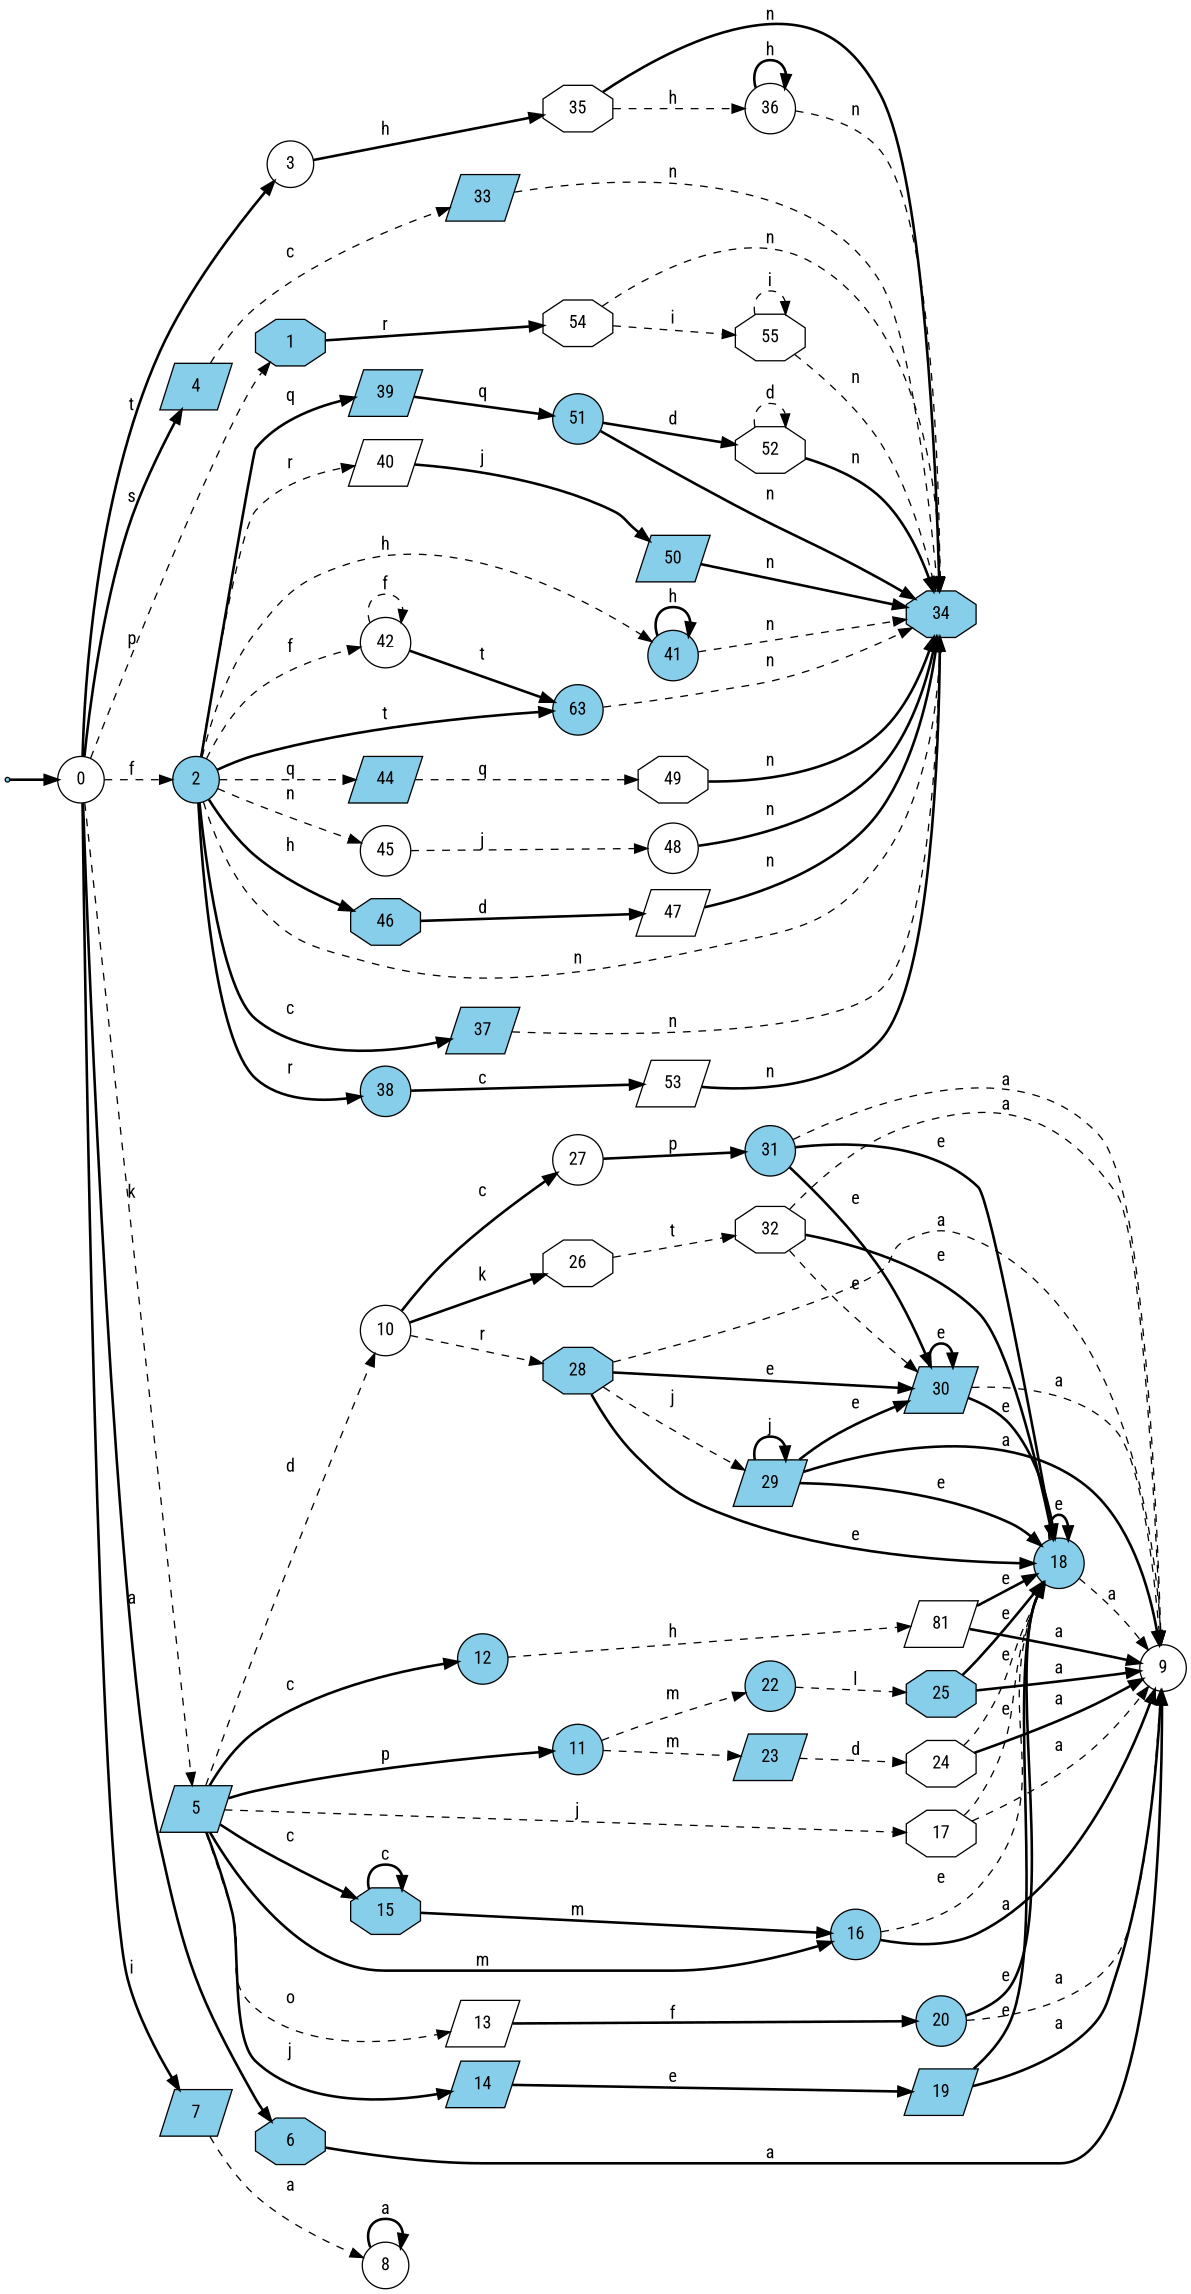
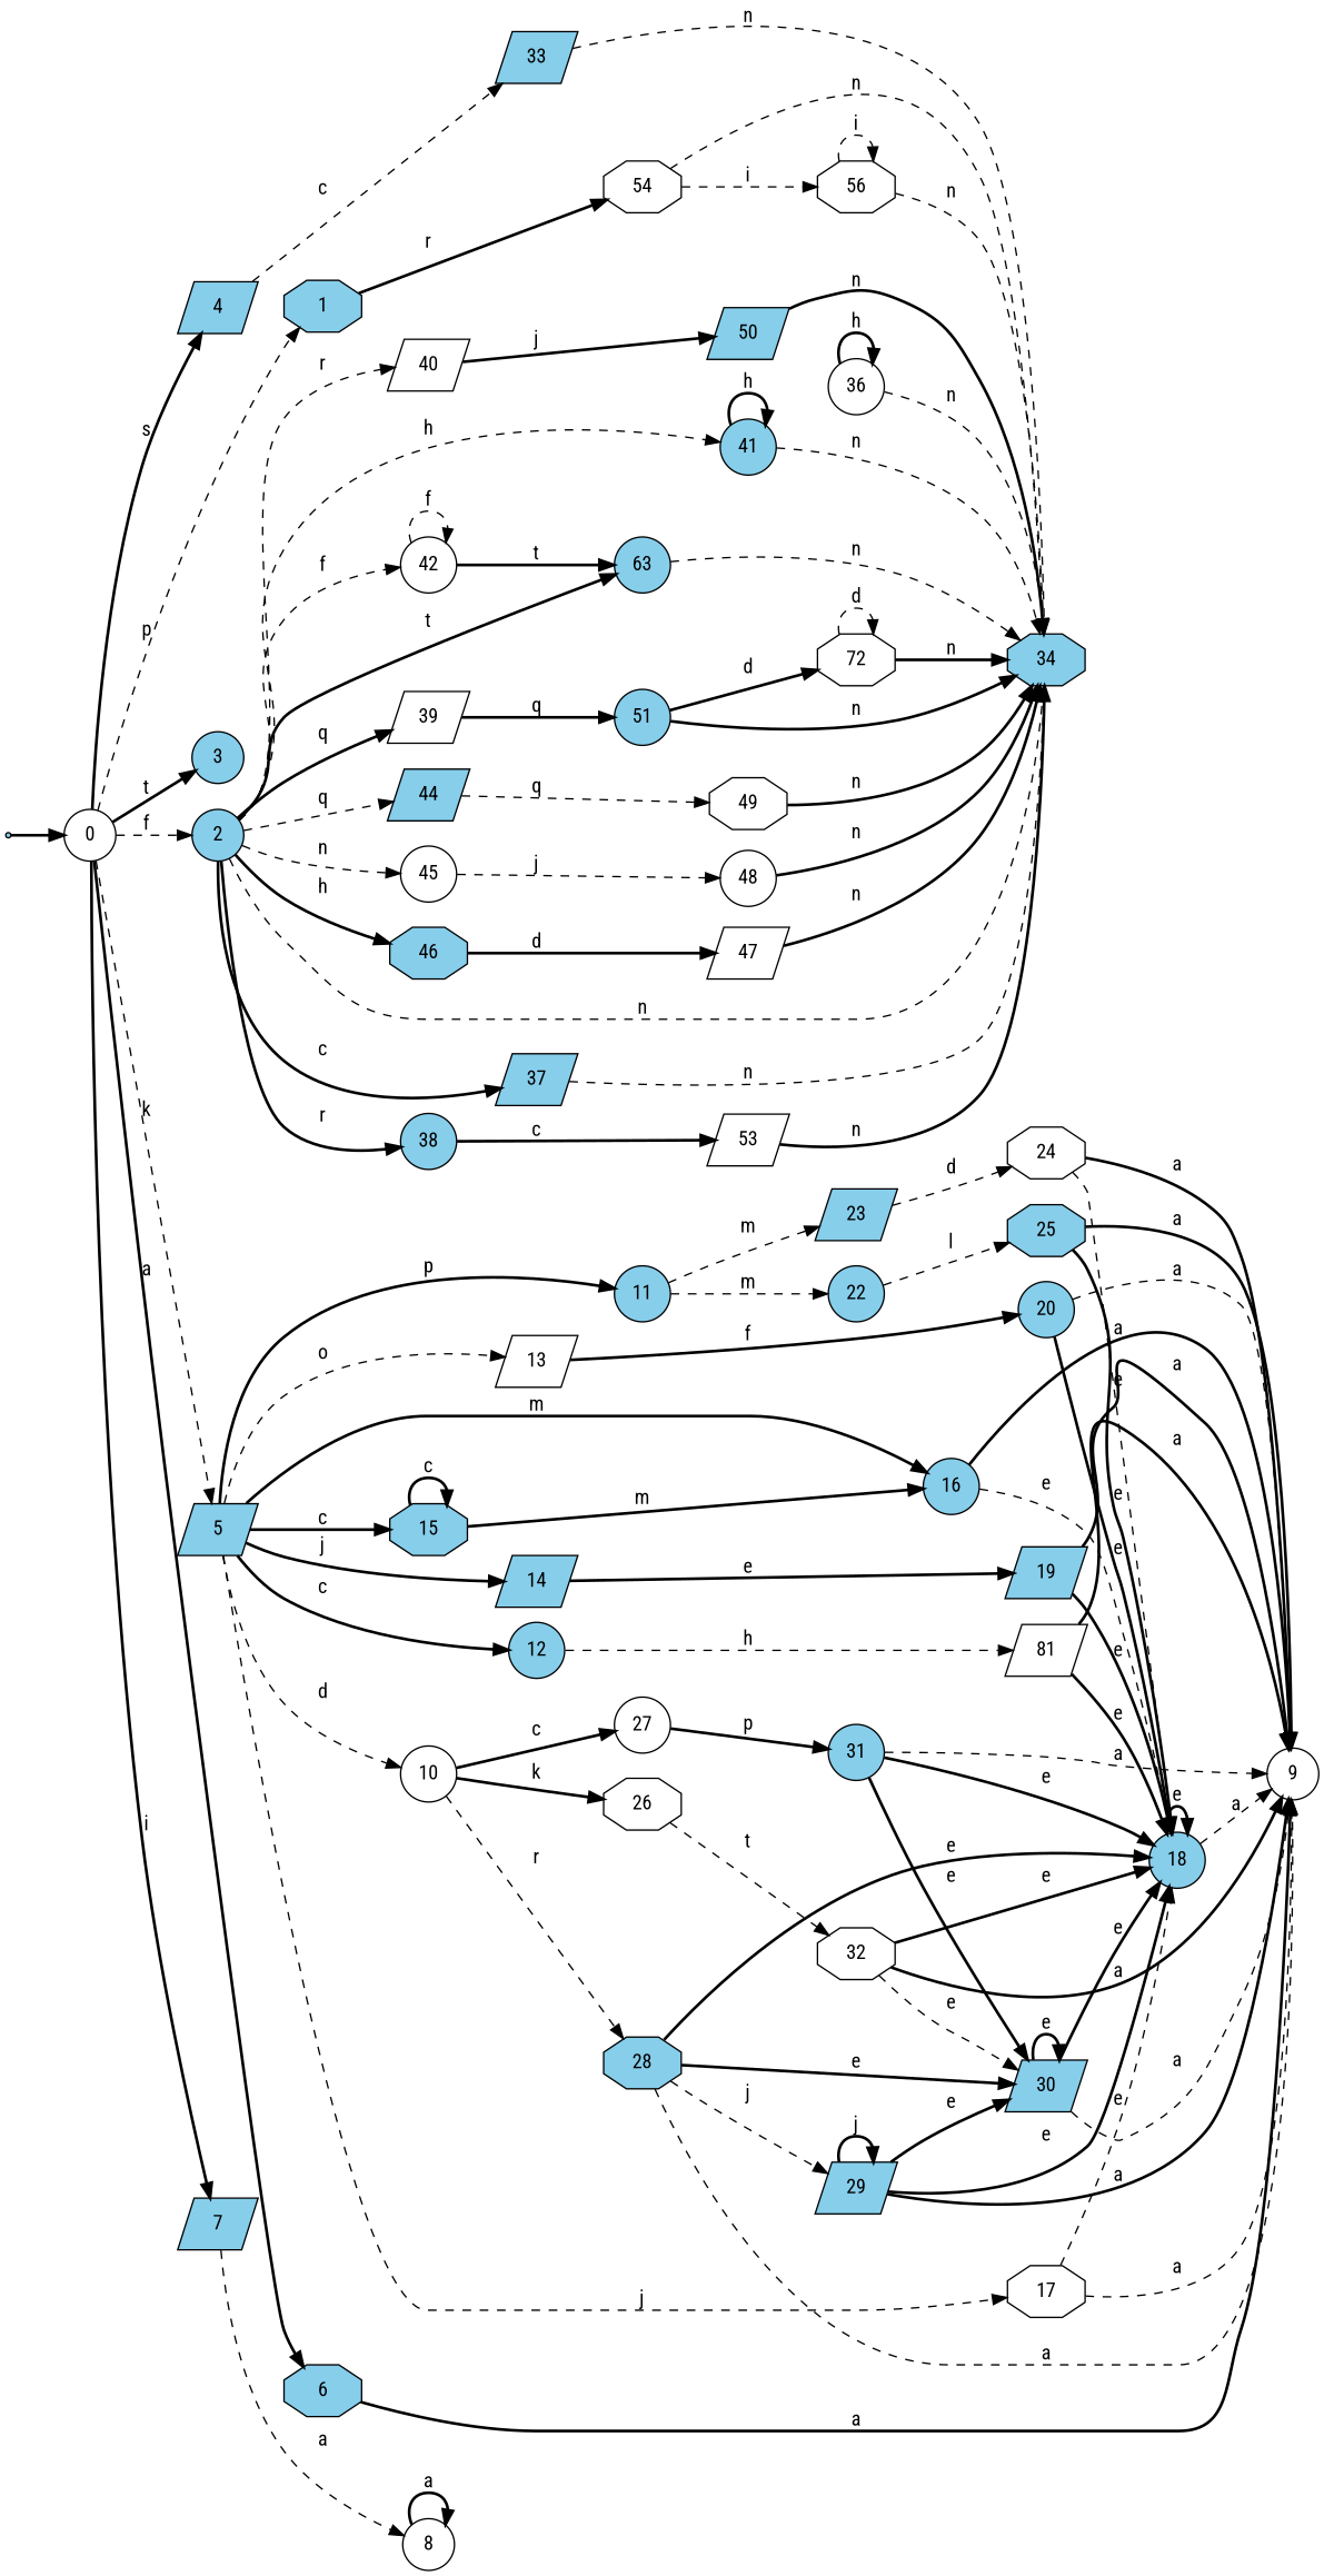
  digraph {
    fontname="Roboto Condensed"
    rankdir=LR
    node [fillcolor=skyblue fontname="Roboto Condensed" shape=circle style=filled]
    edge [fontname="Roboto Condensed" style=bold]
    dummy0 [shape=point]
    0 [fillcolor=white]
    1 [shape=octagon]
    2
-   3 [fillcolor=white]
+   3
    4 [shape=parallelogram]
    5 [shape=parallelogram]
    6 [shape=octagon]
    7 [shape=parallelogram]
    54 [fillcolor=white shape=octagon]
    34 [shape=octagon]
    37 [shape=parallelogram]
    38
-   39 [shape=parallelogram]
+   39 [fillcolor=white shape=parallelogram]
    40 [fillcolor=white shape=parallelogram]
    41
    42 [fillcolor=white]
    n18 [label=63]
    44 [shape=parallelogram]
    45 [fillcolor=white]
    46 [shape=octagon]
-   35 [fillcolor=white shape=octagon]
    33 [shape=parallelogram]
    10 [fillcolor=white]
    11
    12
    13 [fillcolor=white shape=parallelogram]
    14 [shape=parallelogram]
    15 [shape=octagon]
    16
    17 [fillcolor=white shape=octagon]
    9 [fillcolor=white]
    8 [fillcolor=white]
-   55 [fillcolor=white shape=octagon]
+   55 [fillcolor=white shape=octagon label=56]
    53 [fillcolor=white shape=parallelogram]
    51
    50 [shape=parallelogram]
    49 [fillcolor=white shape=octagon]
    48 [fillcolor=white]
    47 [fillcolor=white shape=parallelogram]
    36 [fillcolor=white]
    26 [fillcolor=white shape=octagon]
    27 [fillcolor=white]
    28 [shape=octagon]
    22
    23 [shape=parallelogram]
    n47 [fillcolor=white label=81 shape=parallelogram]
    20
    19 [shape=parallelogram]
    18
    32 [fillcolor=white shape=octagon]
    31
    29 [shape=parallelogram]
    30 [shape=parallelogram]
    25 [shape=octagon]
    24 [fillcolor=white shape=octagon]
-   52 [fillcolor=white shape=octagon]
+   52 [fillcolor=white shape=octagon label=72]
    dummy0 -> 0
    0 -> 1 [label=p style=dashed]
    0 -> 2 [label=f style=dashed]
    0 -> 3 [label=t]
    0 -> 4 [label=s]
    0 -> 5 [label=k style=dashed]
    0 -> 6 [label=a]
    0 -> 7 [label=i]
    1 -> 54 [label=r]
    2 -> 34 [label=n style=dashed]
    2 -> 37 [label=c]
    2 -> 38 [label=r]
    2 -> 39 [label=q]
    2 -> 40 [label=r style=dashed]
    2 -> 41 [label=h style=dashed]
    2 -> 42 [label=f style=dashed]
    2 -> n18 [label=t]
    2 -> 44 [label=q style=dashed]
    2 -> 45 [label=n style=dashed]
    2 -> 46 [label=h]
-   3 -> 35 [label=h]
    4 -> 33 [label=c style=dashed]
    5 -> 10 [label=d style=dashed]
    5 -> 11 [label=p]
    5 -> 12 [label=c]
    5 -> 13 [label=o style=dashed]
    5 -> 14 [label=j]
    5 -> 15 [label=c]
    5 -> 16 [label=m]
    5 -> 17 [label=j style=dashed]
    6 -> 9 [label=a]
    7 -> 8 [label=a style=dashed]
    54 -> 34 [label=n style=dashed]
    54 -> 55 [label=i style=dashed]
    37 -> 34 [label=n style=dashed]
    38 -> 53 [label=c]
    39 -> 51 [label=q]
    40 -> 50 [label=j]
    41 -> 34 [label=n style=dashed]
    41 -> 41 [label=h]
    42 -> 42 [label=f style=dashed]
    42 -> n18 [label=t]
    n18 -> 34 [label=n style=dashed]
    44 -> 49 [label=q style=dashed]
    45 -> 48 [label=j style=dashed]
    46 -> 47 [label=d]
-   35 -> 34 [label=n]
-   35 -> 36 [label=h style=dashed]
    33 -> 34 [label=n style=dashed]
    10 -> 26 [label=k]
    10 -> 27 [label=c]
    10 -> 28 [label=r style=dashed]
    11 -> 22 [label=m style=dashed]
    11 -> 23 [label=m style=dashed]
    12 -> n47 [label=h style=dashed]
    13 -> 20 [label=f]
    14 -> 19 [label=e]
    15 -> 15 [label=c]
    15 -> 16 [label=m]
    16 -> 9 [label=a]
    16 -> 18 [label=e style=dashed]
    17 -> 9 [label=a style=dashed]
    17 -> 18 [label=e style=dashed]
    8 -> 8 [label=a]
    55 -> 34 [label=n style=dashed]
    55 -> 55 [label=i style=dashed]
    53 -> 34 [label=n]
    51 -> 34 [label=n]
    51 -> 52 [label=d]
    50 -> 34 [label=n]
    49 -> 34 [label=n]
    48 -> 34 [label=n]
    47 -> 34 [label=n]
    36 -> 34 [label=n style=dashed]
    36 -> 36 [label=h]
    26 -> 32 [label=t style=dashed]
    27 -> 31 [label=p]
    28 -> 9 [label=a style=dashed]
    28 -> 18 [label=e]
    28 -> 29 [label=j style=dashed]
    28 -> 30 [label=e]
    22 -> 25 [label=l style=dashed]
    23 -> 24 [label=d style=dashed]
    n47 -> 9 [label=a]
    n47 -> 18 [label=e]
    20 -> 9 [label=a style=dashed]
    20 -> 18 [label=e]
    19 -> 9 [label=a]
    19 -> 18 [label=e]
    18 -> 9 [label=a style=dashed]
    18 -> 18 [label=e]
-   32 -> 9 [label=a style=dashed]
+   32 -> 9 [label=a]
    32 -> 18 [label=e]
    32 -> 30 [label=e style=dashed]
    31 -> 9 [label=a style=dashed]
    31 -> 18 [label=e]
    31 -> 30 [label=e]
    29 -> 9 [label=a]
    29 -> 18 [label=e]
    29 -> 29 [label=j]
    29 -> 30 [label=e]
    30 -> 9 [label=a style=dashed]
    30 -> 18 [label=e]
    30 -> 30 [label=e]
    25 -> 9 [label=a]
    25 -> 18 [label=e]
    24 -> 9 [label=a]
    24 -> 18 [label=e style=dashed]
    52 -> 34 [label=n]
    52 -> 52 [label=d style=dashed]
  }
